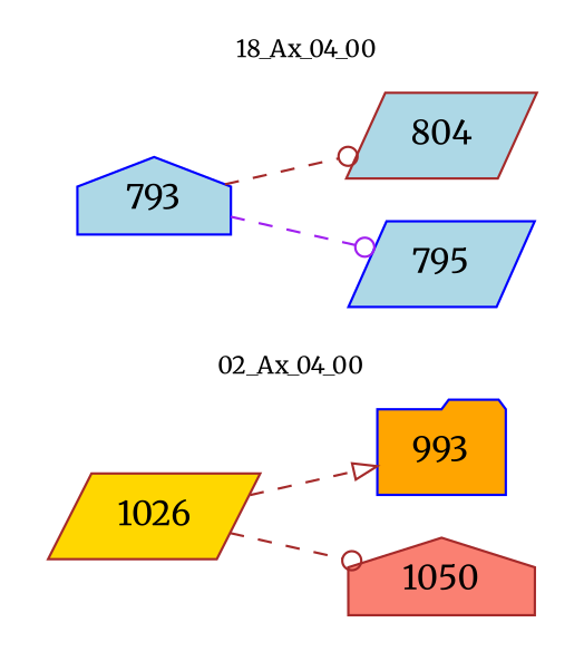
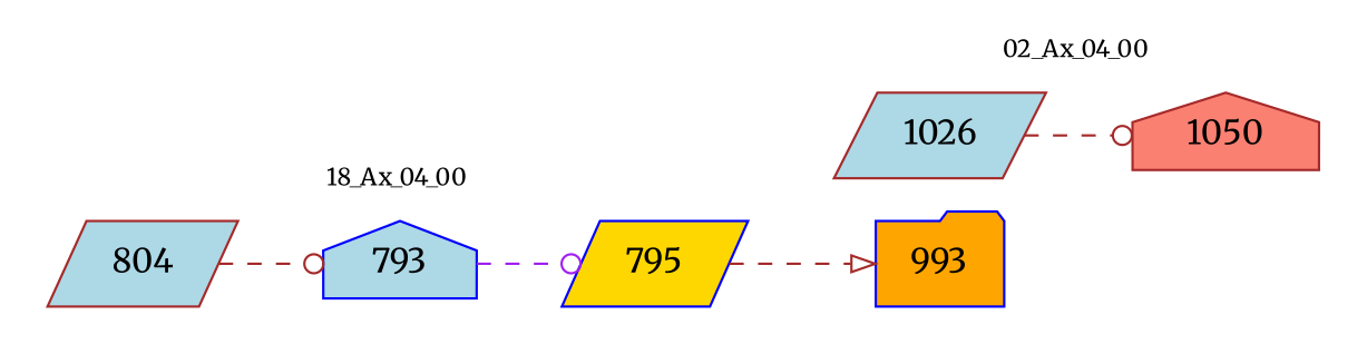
  digraph {
    fontname=Merriweather
    rankdir=LR
    node [color=brown fillcolor=gold fontname=Merriweather shape=parallelogram style=filled]
    edge [arrowhead=odot color=brown fontname=Merriweather style=dashed]
-   n1 [label=1026]
+   n1 [fillcolor=lightblue label=1026]
    n2 [fillcolor=salmon label=1050 shape=house]
    n3 [color=blue fillcolor=orange label=993 shape=folder]
    n4 [color=blue fillcolor=lightblue label=793 shape=house]
-   n5 [color=blue fillcolor=lightblue label=795]
+   n5 [color=blue label=795]
    n6 [fillcolor=lightblue label=804]
    subgraph cluster_1 {
      color=white
      fontsize=10
      label="02_Ax_04_00"
      n1
      n2
      n3
    }
    subgraph cluster_2 {
      color=white
      fontsize=10
      label="18_Ax_04_00"
      n4
      n5
      n6
    }
    n1 -> n2
-   n1 -> n3 [arrowhead=onormal]
+   n5 -> n3 [arrowhead=onormal]
    n4 -> n5 [color=purple]
-   n4 -> n6
+   n6 -> n4
  }
